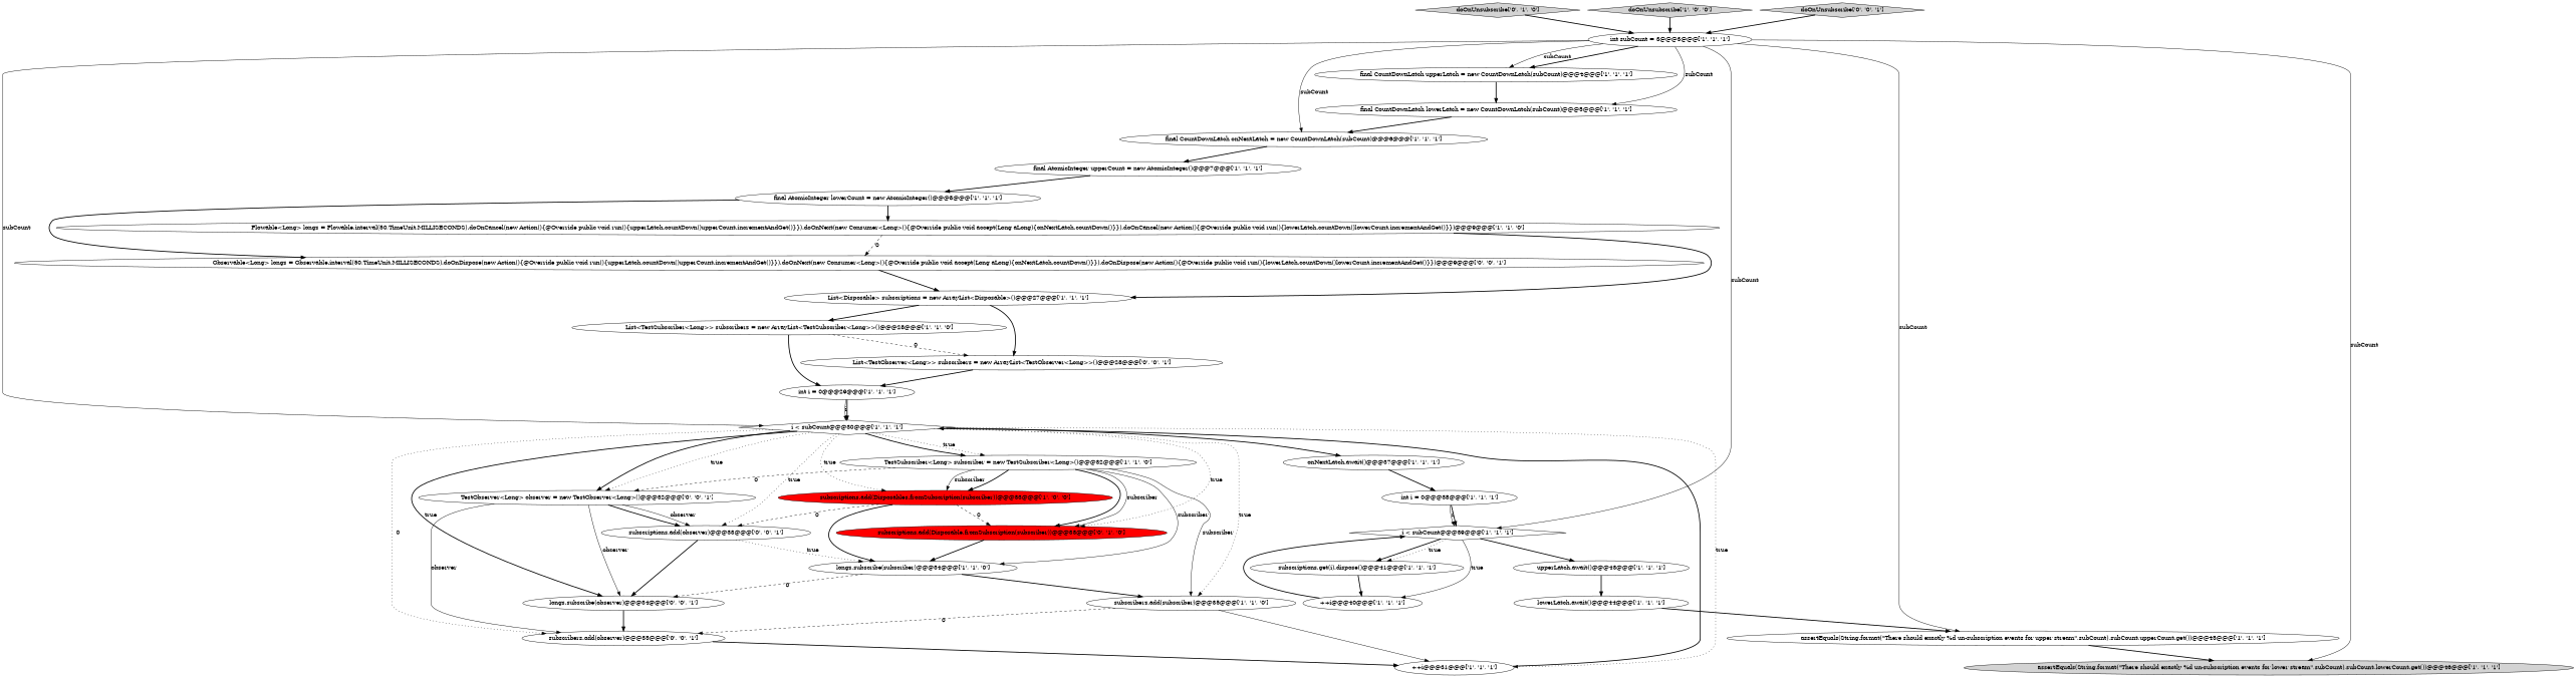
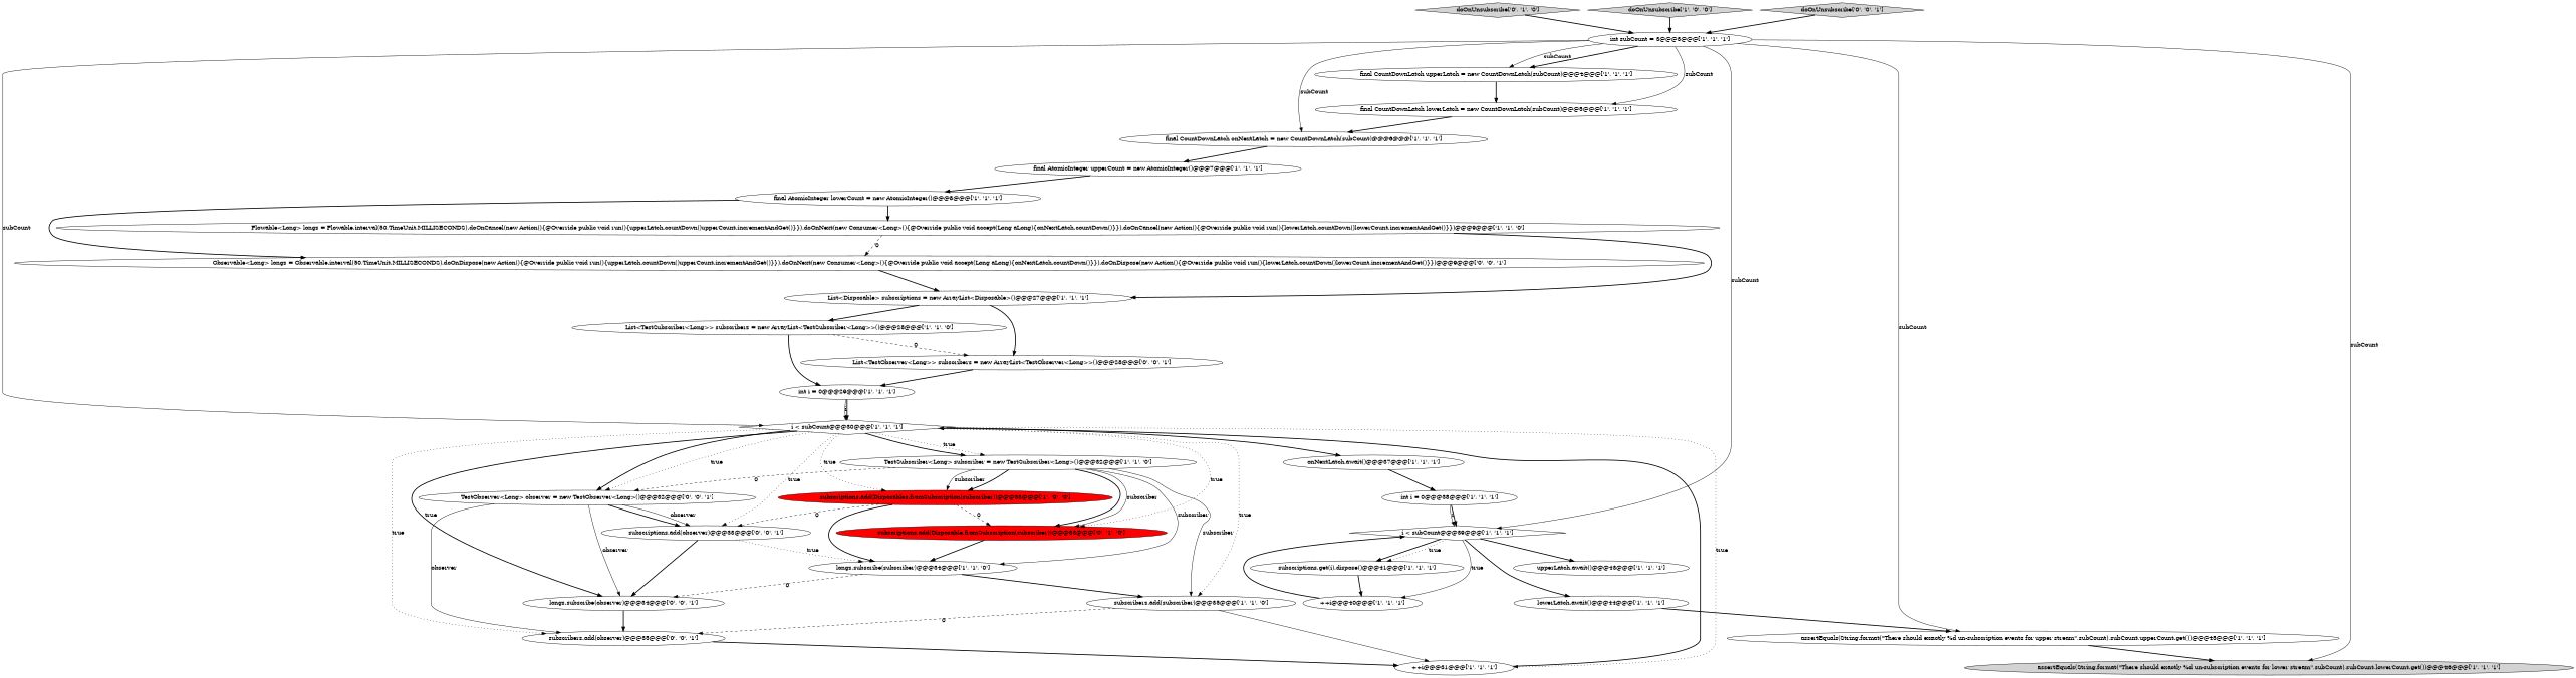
  digraph {
    node [fillcolor=white shape=ellipse style=filled]
    edge [style=bold]
    n1 [fillcolor=lightgray label="doOnUnsubscribe['0', '1', '0']" shape=diamond]
    n2 [label="int subCount = 3@@@3@@@['1', '1', '1']"]
    n3 [label="i < subCount@@@30@@@['1', '1', '1']" shape=diamond]
    n4 [label="i < subCount@@@39@@@['1', '1', '1']" shape=diamond]
    n5 [fillcolor=lightgray label="assertEquals(String.format(\"There should exactly %d un-subscription events for lower stream\",subCount),subCount,lowerCount.get())@@@46@@@['1', '1', '1']"]
    n6 [label="final CountDownLatch upperLatch = new CountDownLatch(subCount)@@@4@@@['1', '1', '1']"]
    n7 [label="assertEquals(String.format(\"There should exactly %d un-subscription events for upper stream\",subCount),subCount,upperCount.get())@@@45@@@['1', '1', '1']"]
    n8 [label="final CountDownLatch onNextLatch = new CountDownLatch(subCount)@@@6@@@['1', '1', '1']"]
    n9 [label="final CountDownLatch lowerLatch = new CountDownLatch(subCount)@@@5@@@['1', '1', '1']"]
    n10 [label="TestObserver<Long> observer = new TestObserver<Long>()@@@32@@@['0', '0', '1']"]
    n11 [label="subscribers.add(observer)@@@35@@@['0', '0', '1']"]
    n12 [label="subscriptions.add(observer)@@@33@@@['0', '0', '1']"]
    n13 [label="longs.subscribe(observer)@@@34@@@['0', '0', '1']"]
    n14 [label="++i@@@31@@@['1', '1', '1']"]
    n15 [label="longs.subscribe(subscriber)@@@34@@@['1', '1', '0']"]
    n16 [label="List<Disposable> subscriptions = new ArrayList<Disposable>()@@@27@@@['1', '1', '1']"]
    n17 [label="List<TestSubscriber<Long>> subscribers = new ArrayList<TestSubscriber<Long>>()@@@28@@@['1', '1', '0']"]
    n18 [label="List<TestObserver<Long>> subscribers = new ArrayList<TestObserver<Long>>()@@@28@@@['0', '0', '1']"]
    n19 [label="int i = 0@@@29@@@['1', '1', '1']"]
    n20 [label="Observable<Long> longs = Observable.interval(50,TimeUnit.MILLISECONDS).doOnDispose(new Action(){@Override public void run(){upperLatch.countDown()upperCount.incrementAndGet()}}).doOnNext(new Consumer<Long>(){@Override public void accept(Long aLong){onNextLatch.countDown()}}).doOnDispose(new Action(){@Override public void run(){lowerLatch.countDown()lowerCount.incrementAndGet()}})@@@9@@@['0', '0', '1']"]
    n21 [label="subscriptions.get(i).dispose()@@@41@@@['1', '1', '1']"]
    n22 [label="++i@@@40@@@['1', '1', '1']"]
    n23 [label="subscribers.add(subscriber)@@@35@@@['1', '1', '0']"]
    n24 [label="onNextLatch.await()@@@37@@@['1', '1', '1']"]
    n25 [fillcolor=red label="subscriptions.add(Disposables.fromSubscription(subscriber))@@@33@@@['1', '0', '0']"]
    n26 [fillcolor=red label="subscriptions.add(Disposable.fromSubscription(subscriber))@@@33@@@['0', '1', '0']"]
    n27 [label="TestSubscriber<Long> subscriber = new TestSubscriber<Long>()@@@32@@@['1', '1', '0']"]
    n28 [label="upperLatch.await()@@@43@@@['1', '1', '1']"]
    n29 [label="lowerLatch.await()@@@44@@@['1', '1', '1']"]
    n30 [label="int i = 0@@@38@@@['1', '1', '1']"]
    n31 [label="final AtomicInteger upperCount = new AtomicInteger()@@@7@@@['1', '1', '1']"]
    n32 [fillcolor=lightgray label="doOnUnsubscribe['1', '0', '0']" shape=diamond]
    n33 [fillcolor=lightgray label="doOnUnsubscribe['0', '0', '1']" shape=diamond]
    n34 [label="final AtomicInteger lowerCount = new AtomicInteger()@@@8@@@['1', '1', '1']"]
    n35 [label="Flowable<Long> longs = Flowable.interval(50,TimeUnit.MILLISECONDS).doOnCancel(new Action(){@Override public void run(){upperLatch.countDown()upperCount.incrementAndGet()}}).doOnNext(new Consumer<Long>(){@Override public void accept(Long aLong){onNextLatch.countDown()}}).doOnCancel(new Action(){@Override public void run(){lowerLatch.countDown()lowerCount.incrementAndGet()}})@@@9@@@['1', '1', '0']"]
    n1 -> n2
    n2 -> n3 [label=subCount style=solid]
    n2 -> n4 [label=subCount style=solid]
    n2 -> n5 [label=subCount style=solid]
    n2 -> n6
    n2 -> n6 [label=subCount style=solid]
    n2 -> n7 [label=subCount style=solid]
    n2 -> n8 [label=subCount style=solid]
    n2 -> n9 [label=subCount style=solid]
    n3 -> n10 [label=true style=dotted]
    n3 -> n10
-   n3 -> n11 [label=0 style=dotted]
+   n3 -> n11 [label=true style=dotted]
    n3 -> n12 [label=true style=dotted]
    n3 -> n13 [label=true]
    n3 -> n14 [label=true style=dotted]
    n3 -> n23 [label=true style=dotted]
    n3 -> n24
    n3 -> n25 [label=true style=dotted]
    n3 -> n26 [label=true style=dotted]
    n3 -> n27 [label=true style=dotted]
    n3 -> n27
    n4 -> n21
    n4 -> n21 [label=true style=dotted]
    n4 -> n22 [label=true style=solid]
    n4 -> n28
    n6 -> n9
    n7 -> n5
    n8 -> n31
    n9 -> n8
    n10 -> n11 [label=observer style=solid]
    n10 -> n12 [label=observer style=solid]
    n10 -> n12
    n10 -> n13 [label=observer style=solid]
    n11 -> n14
    n12 -> n13
    n12 -> n15 [label=true style=dotted]
    n13 -> n11
    n14 -> n3
    n15 -> n13 [label=0 style=dashed]
    n15 -> n23
    n16 -> n17
    n16 -> n18
    n17 -> n18 [label=0 style=dashed]
    n17 -> n19
    n18 -> n19
    n19 -> n3 [label=i style=solid]
    n19 -> n3
    n20 -> n16
    n21 -> n22
    n22 -> n4
    n23 -> n11 [label=0 style=dashed]
    n23 -> n14 [style=solid]
    n24 -> n30
    n25 -> n12 [label=0 style=dashed]
    n25 -> n15
    n25 -> n26 [label=0 style=dashed]
    n26 -> n15
    n27 -> n10 [label=0 style=dashed]
    n27 -> n15 [label=subscriber style=solid]
    n27 -> n23 [label=subscriber style=solid]
    n27 -> n25
    n27 -> n25 [label=subscriber style=solid]
    n27 -> n26
    n27 -> n26 [label=subscriber style=solid]
-   n28 -> n29
+   n4 -> n29
    n29 -> n7
    n30 -> n4
    n30 -> n4 [label=i style=solid]
    n31 -> n34
    n32 -> n2
    n33 -> n2
    n34 -> n20
    n34 -> n35
    n35 -> n16
    n35 -> n20 [label=0 style=dashed]
  }
